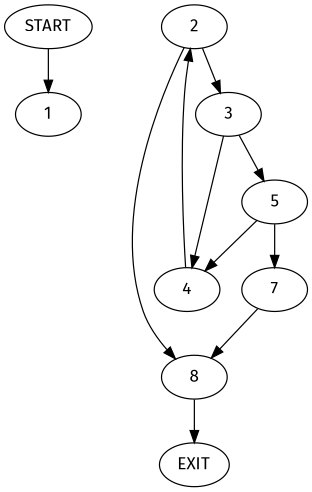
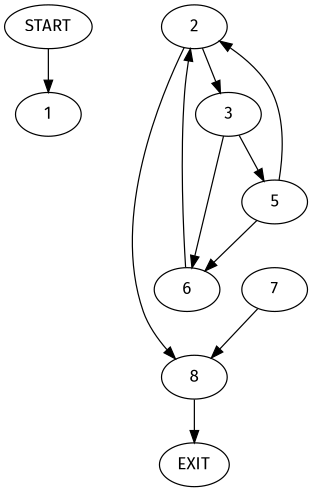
  digraph {
    fontname="Fira Sans"
    node [fontname="Fira Sans"]
    edge [fontname="Fira Sans"]
    n1 [label=START]
    1
    n3 [label=EXIT]
    2
    3
    n6 [label=8]
    5
-   6 [label=4]
+   6
    7
    n1 -> 1
    2 -> 3
    2 -> n6
    3 -> 5
    3 -> 6
    n6 -> n3
    5 -> 6
-   5 -> 7
+   5 -> 2
    6 -> 2
    7 -> n6
  }
